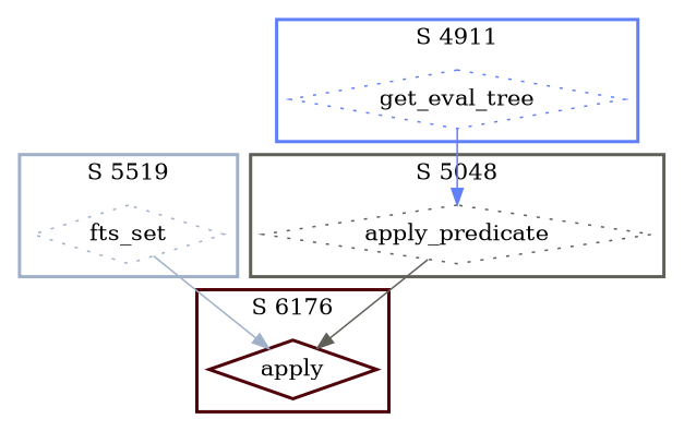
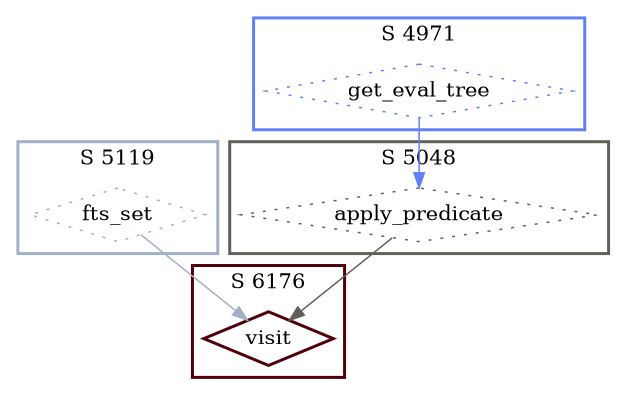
  digraph {
    node [shape=diamond style=dotted]
    n1 [color="#606058" label=apply_predicate]
-   n2 [color="#500008" label=apply style=bold]
+   n2 [color="#500008" label=visit style=bold]
    n3 [color="#6080F8" label=get_eval_tree]
    n4 [color="#A0B0C8" label=fts_set]
    subgraph cluster_1 {
      color="#606058"
      label="S 5048"
      style=bold
      n1
    }
    subgraph cluster_2 {
      color="#500008"
      label="S 6176"
      style=bold
      n2
    }
    subgraph cluster_3 {
      color="#6080F8"
-     label="S 4911"
+     label="S 4971"
      style=bold
      n3
    }
    subgraph cluster_4 {
      color="#A0B0C8"
-     label="S 5519"
+     label="S 5119"
      style=bold
      n4
    }
    n1 -> n2 [color="#606058"]
    n3 -> n1 [color="#6080F8"]
    n4 -> n2 [color="#A0B0C8"]
  }
